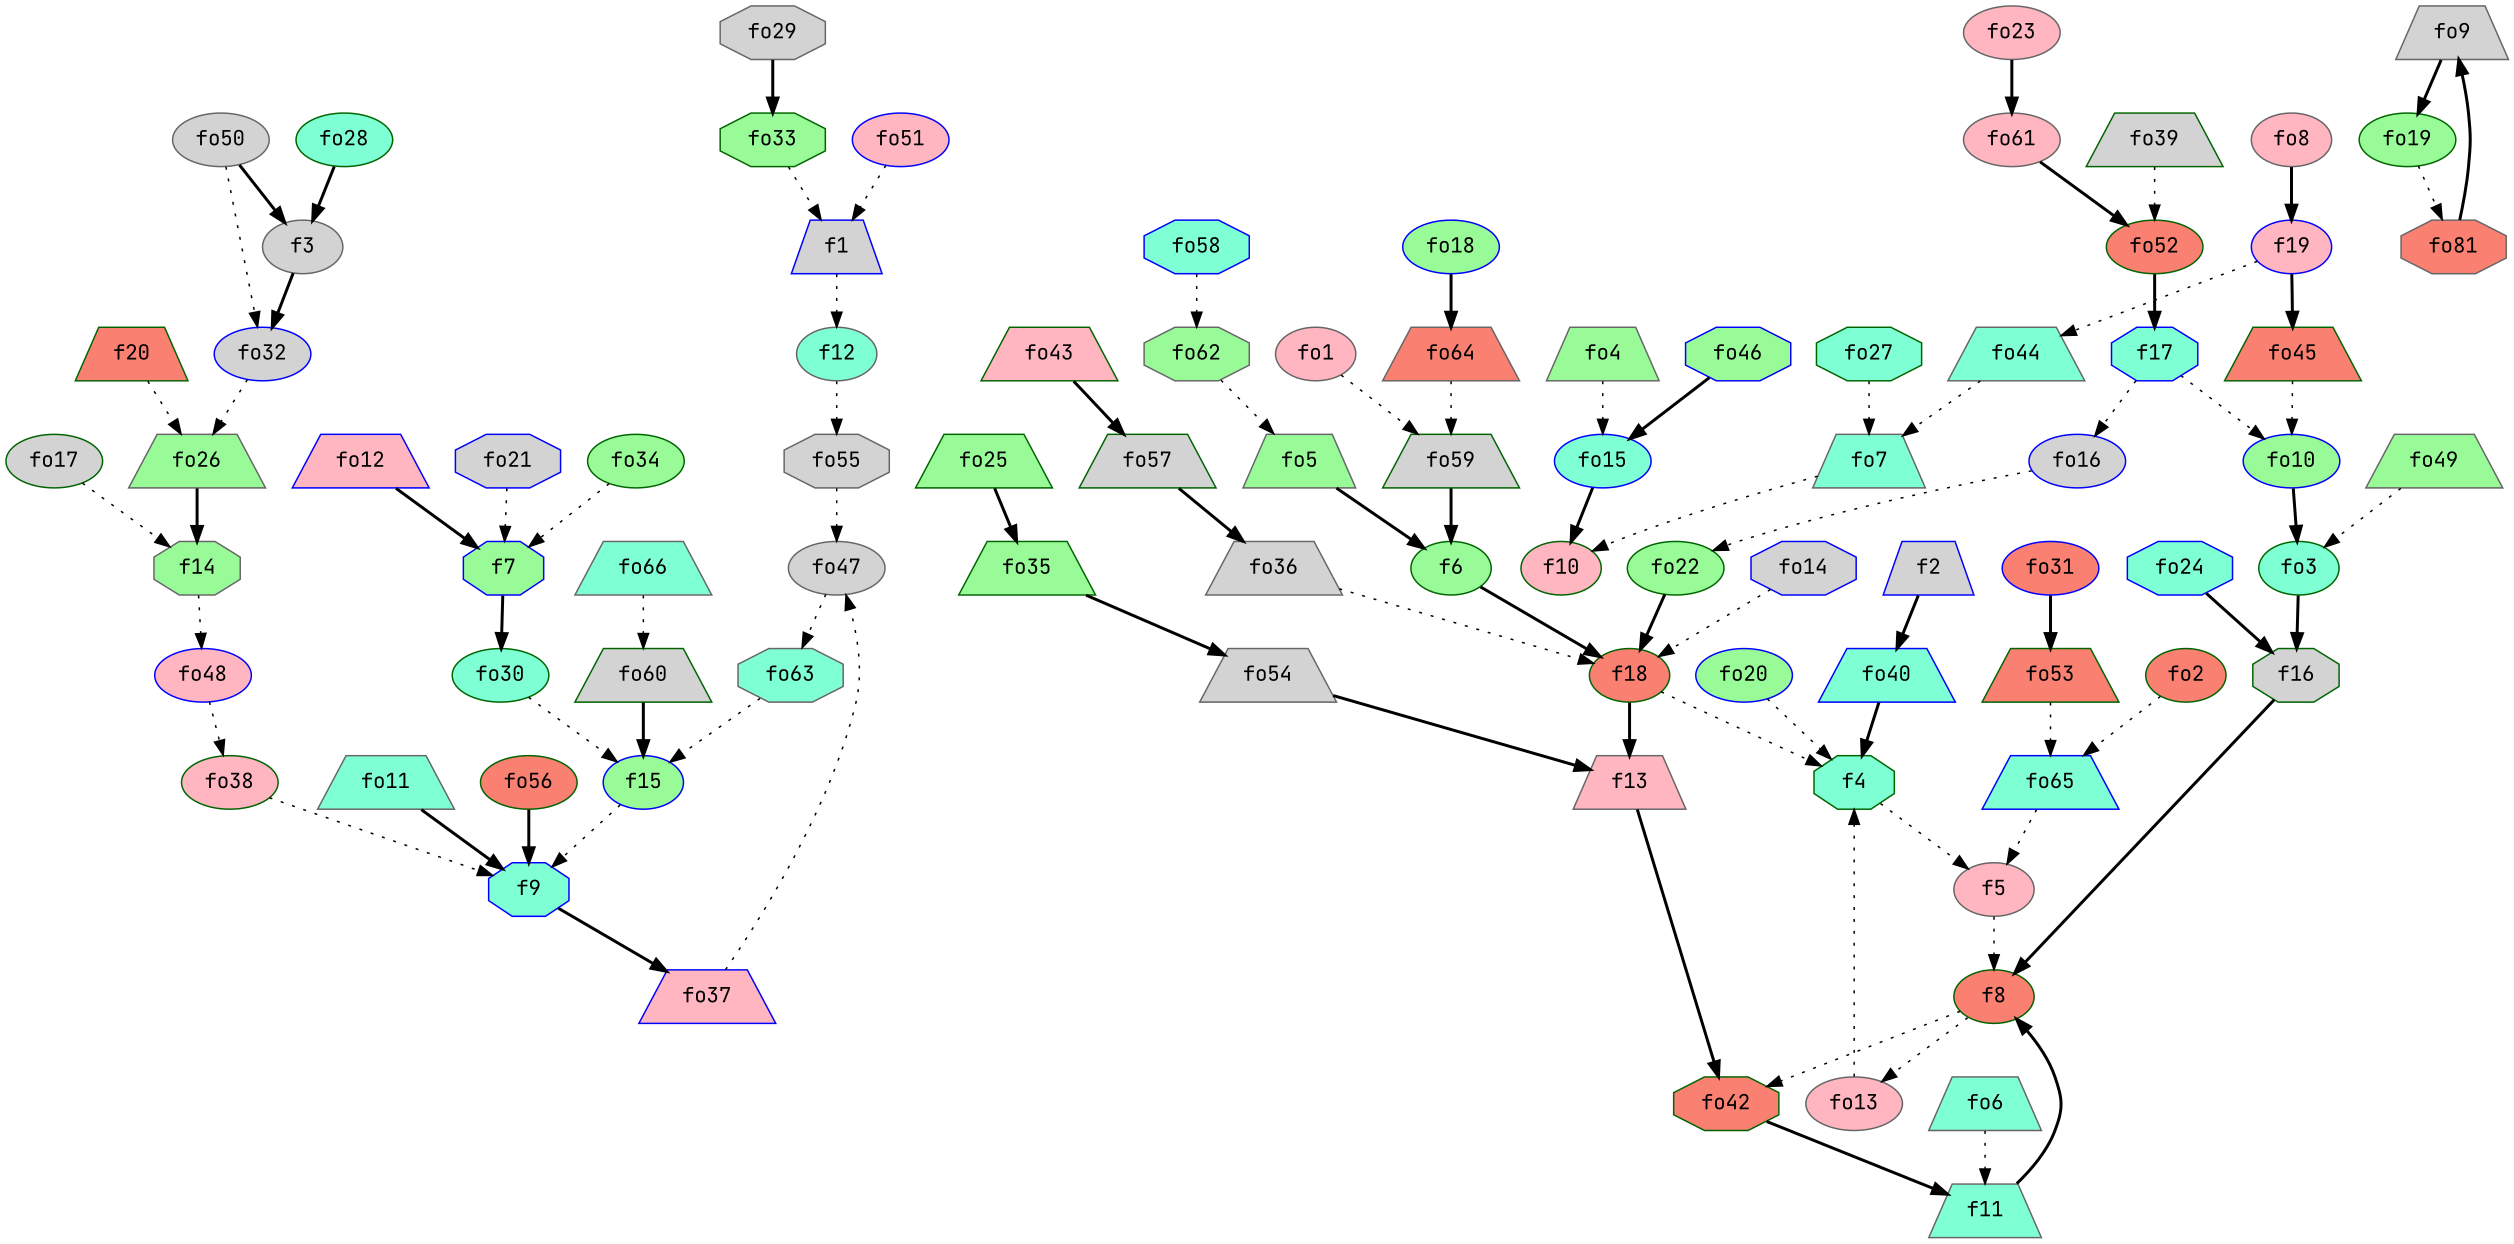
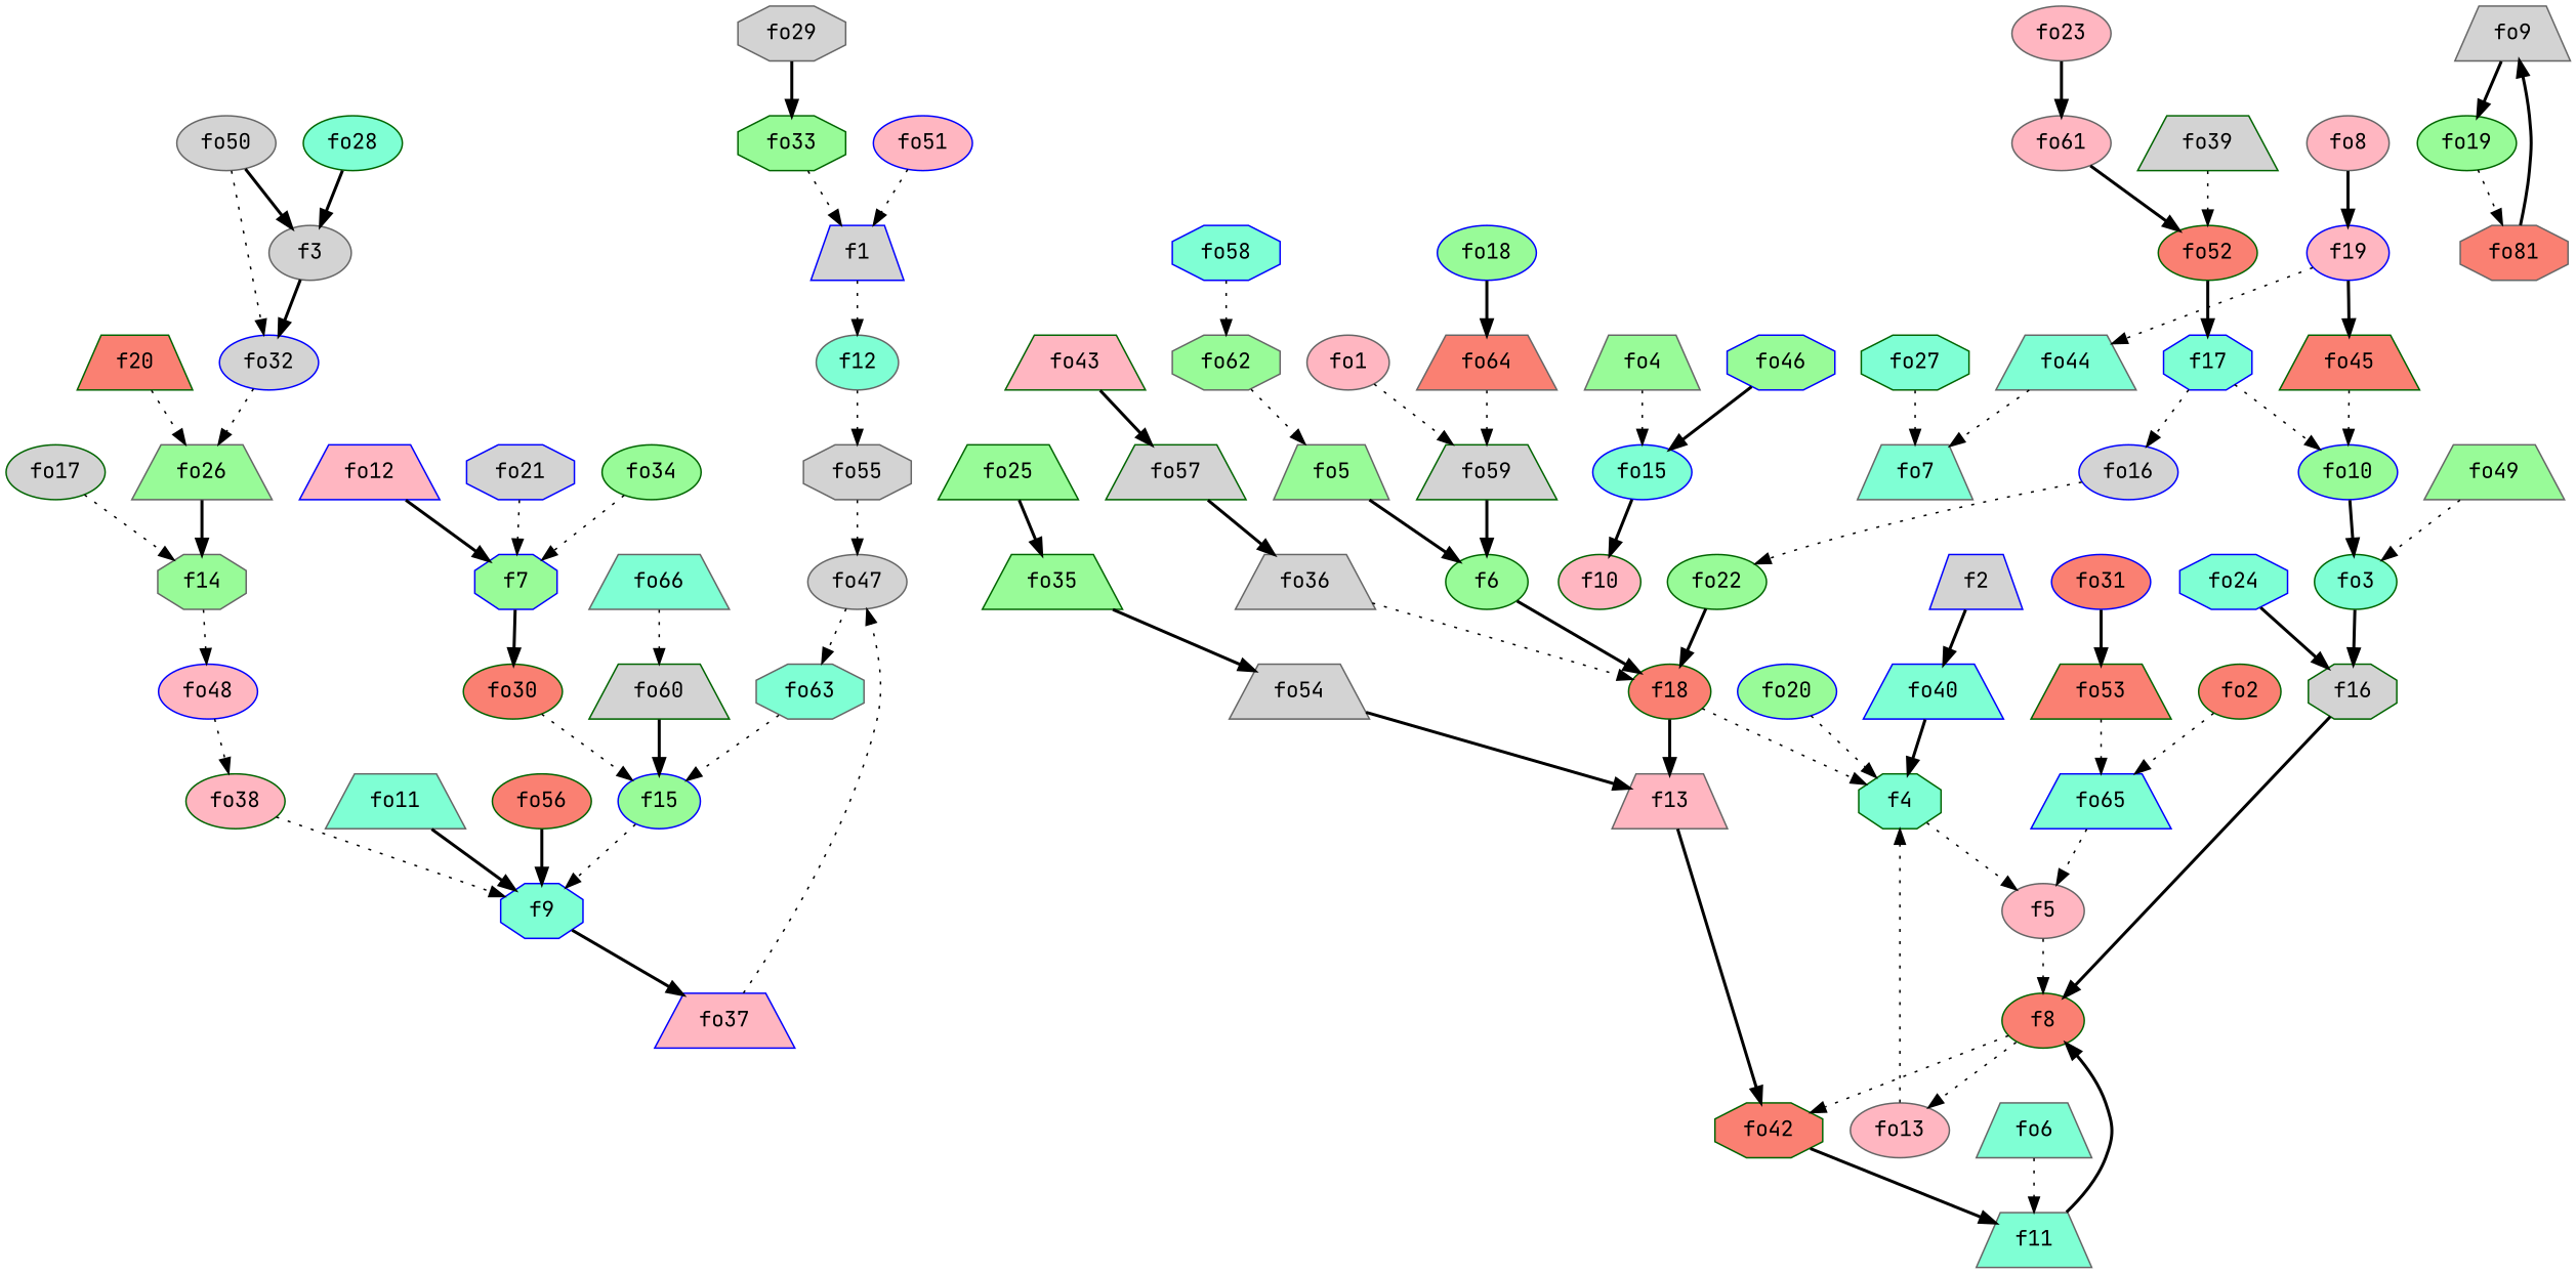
  strict digraph {
    fontname="JetBrains Mono"
    node [color=gray40 fillcolor=lightgrey fontname="JetBrains Mono" shape=ellipse style=filled]
    edge [fontname="JetBrains Mono" style=dotted weight=2]
    f1 [color=blue shape=trapezium]
    f12 [fillcolor=aquamarine]
    fo55 [shape=octagon]
    f2 [color=blue shape=trapezium]
    fo40 [color=blue fillcolor=aquamarine shape=trapezium]
    f4 [color=darkgreen fillcolor=aquamarine shape=octagon]
    fo32 [color=blue]
    f3
    fo26 [fillcolor=palegreen shape=trapezium]
    f5 [fillcolor=lightpink]
    f8 [color=darkgreen fillcolor=salmon]
    fo13 [fillcolor=lightpink]
    fo42 [color=darkgreen fillcolor=salmon shape=octagon]
    f6 [color=darkgreen fillcolor=palegreen]
    f18 [color=darkgreen fillcolor=salmon]
    f13 [fillcolor=lightpink shape=trapezium]
    f7 [color=blue fillcolor=palegreen shape=octagon]
-   fo30 [color=darkgreen fillcolor=aquamarine]
+   fo30 [color=darkgreen fillcolor=salmon]
    f15 [color=blue fillcolor=palegreen]
    f11 [fillcolor=aquamarine shape=trapezium]
    f9 [color=blue fillcolor=aquamarine shape=octagon]
    fo37 [color=blue fillcolor=lightpink shape=trapezium]
    fo47
    f10 [color=darkgreen fillcolor=lightpink]
    f14 [fillcolor=palegreen shape=octagon]
    fo48 [color=blue fillcolor=lightpink]
    fo38 [color=darkgreen fillcolor=lightpink]
    f16 [color=darkgreen shape=octagon]
    f17 [color=blue fillcolor=aquamarine shape=octagon]
    fo10 [color=blue fillcolor=palegreen]
    fo16 [color=blue]
    fo3 [color=darkgreen fillcolor=aquamarine]
    fo22 [color=darkgreen fillcolor=palegreen]
    f19 [color=blue fillcolor=lightpink]
    fo44 [fillcolor=aquamarine shape=trapezium]
    fo45 [color=darkgreen fillcolor=salmon shape=trapezium]
    fo7 [fillcolor=aquamarine shape=trapezium]
    f20 [color=darkgreen fillcolor=salmon shape=trapezium]
    fo1 [fillcolor=lightpink]
    fo59 [color=darkgreen shape=trapezium]
    fo2 [color=darkgreen fillcolor=salmon]
    fo65 [color=blue fillcolor=aquamarine shape=trapezium]
    fo4 [fillcolor=palegreen shape=trapezium]
    fo15 [color=blue fillcolor=aquamarine]
    fo5 [fillcolor=palegreen shape=trapezium]
    fo6 [fillcolor=aquamarine shape=trapezium]
    fo8 [fillcolor=lightpink]
    fo9 [shape=trapezium]
    fo19 [color=darkgreen fillcolor=palegreen]
    n50 [fillcolor=salmon label=fo81 shape=octagon]
    fo11 [fillcolor=aquamarine shape=trapezium]
    fo12 [color=blue fillcolor=lightpink shape=trapezium]
-   fo14 [color=blue shape=octagon]
    fo17 [color=darkgreen]
    fo18 [color=blue fillcolor=palegreen]
    fo64 [fillcolor=salmon shape=trapezium]
    fo20 [color=blue fillcolor=palegreen]
    fo21 [color=blue shape=octagon]
    fo23 [fillcolor=lightpink]
    fo61 [fillcolor=lightpink]
    fo52 [color=darkgreen fillcolor=salmon]
    fo24 [color=blue fillcolor=aquamarine shape=octagon]
    fo25 [color=darkgreen fillcolor=palegreen shape=trapezium]
    fo35 [color=darkgreen fillcolor=palegreen shape=trapezium]
    fo54 [shape=trapezium]
    fo27 [color=darkgreen fillcolor=aquamarine shape=octagon]
    fo28 [color=darkgreen fillcolor=aquamarine]
    fo29 [shape=octagon]
    fo33 [color=darkgreen fillcolor=palegreen shape=octagon]
    fo31 [color=blue fillcolor=salmon]
    fo53 [color=darkgreen fillcolor=salmon shape=trapezium]
    fo34 [color=darkgreen fillcolor=palegreen]
    fo36 [shape=trapezium]
    fo63 [fillcolor=aquamarine shape=octagon]
    fo39 [color=darkgreen shape=trapezium]
    fo43 [color=darkgreen fillcolor=lightpink shape=trapezium]
    fo57 [color=darkgreen shape=trapezium]
    fo49 [fillcolor=palegreen shape=trapezium]
    fo46 [color=blue fillcolor=palegreen shape=octagon]
    fo50
    fo51 [color=blue fillcolor=lightpink]
    fo56 [color=darkgreen fillcolor=salmon]
    fo58 [color=blue fillcolor=aquamarine shape=octagon]
    fo62 [fillcolor=palegreen shape=octagon]
    fo60 [color=darkgreen shape=trapezium]
    fo66 [fillcolor=aquamarine shape=trapezium]
    f1 -> f12
    f12 -> fo55
    fo55 -> fo47
    f2 -> fo40 [style=bold]
    fo40 -> f4 [style=bold]
    f4 -> f5
    fo32 -> fo26
    f3 -> fo32 [style=bold]
    fo26 -> f14 [style=bold]
    f5 -> f8
    f8 -> fo13
    f8 -> fo42
    fo13 -> f4
    fo42 -> f11 [style=bold]
    f6 -> f18 [style=bold]
    f18 -> f4
    f18 -> f13 [style=bold]
    f13 -> fo42 [style=bold]
    f7 -> fo30 [style=bold]
    fo30 -> f15
    f15 -> f9
    f11 -> f8 [style=bold]
    f9 -> fo37 [style=bold]
    fo37 -> fo47
    fo47 -> fo63
    f14 -> fo48
    fo48 -> fo38
    fo38 -> f9
    f16 -> f8 [style=bold]
    f17 -> fo10
    f17 -> fo16
    fo10 -> fo3 [style=bold]
    fo16 -> fo22
    fo3 -> f16 [style=bold]
    fo22 -> f18 [style=bold]
    f19 -> fo44
    f19 -> fo45 [style=bold]
    fo44 -> fo7
    fo45 -> fo10
-   fo7 -> f10
    f20 -> fo26
    fo1 -> fo59
    fo59 -> f6 [style=bold]
    fo2 -> fo65
    fo65 -> f5
    fo4 -> fo15
    fo15 -> f10 [style=bold]
    fo5 -> f6 [style=bold]
    fo6 -> f11
    fo8 -> f19 [style=bold]
    fo9 -> fo19 [style=bold]
    fo19 -> n50
    n50 -> fo9 [style=bold]
    fo11 -> f9 [style=bold]
    fo12 -> f7 [style=bold]
-   fo14 -> f18
    fo17 -> f14
    fo18 -> fo64 [style=bold]
    fo64 -> fo59
    fo20 -> f4
    fo21 -> f7
    fo23 -> fo61 [style=bold]
    fo61 -> fo52 [style=bold]
    fo52 -> f17 [style=bold]
    fo24 -> f16 [style=bold]
    fo25 -> fo35 [style=bold]
    fo35 -> fo54 [style=bold]
    fo54 -> f13 [style=bold]
    fo27 -> fo7
    fo28 -> f3 [style=bold]
    fo29 -> fo33 [style=bold]
    fo33 -> f1
    fo31 -> fo53 [style=bold]
    fo53 -> fo65
    fo34 -> f7
    fo36 -> f18
    fo63 -> f15
    fo39 -> fo52
    fo43 -> fo57 [style=bold]
    fo57 -> fo36 [style=bold]
    fo49 -> fo3
    fo46 -> fo15 [style=bold]
    fo50 -> fo32
    fo50 -> f3 [style=bold]
    fo51 -> f1
    fo56 -> f9 [style=bold]
    fo58 -> fo62
    fo62 -> fo5
    fo60 -> f15 [style=bold]
    fo66 -> fo60
  }
